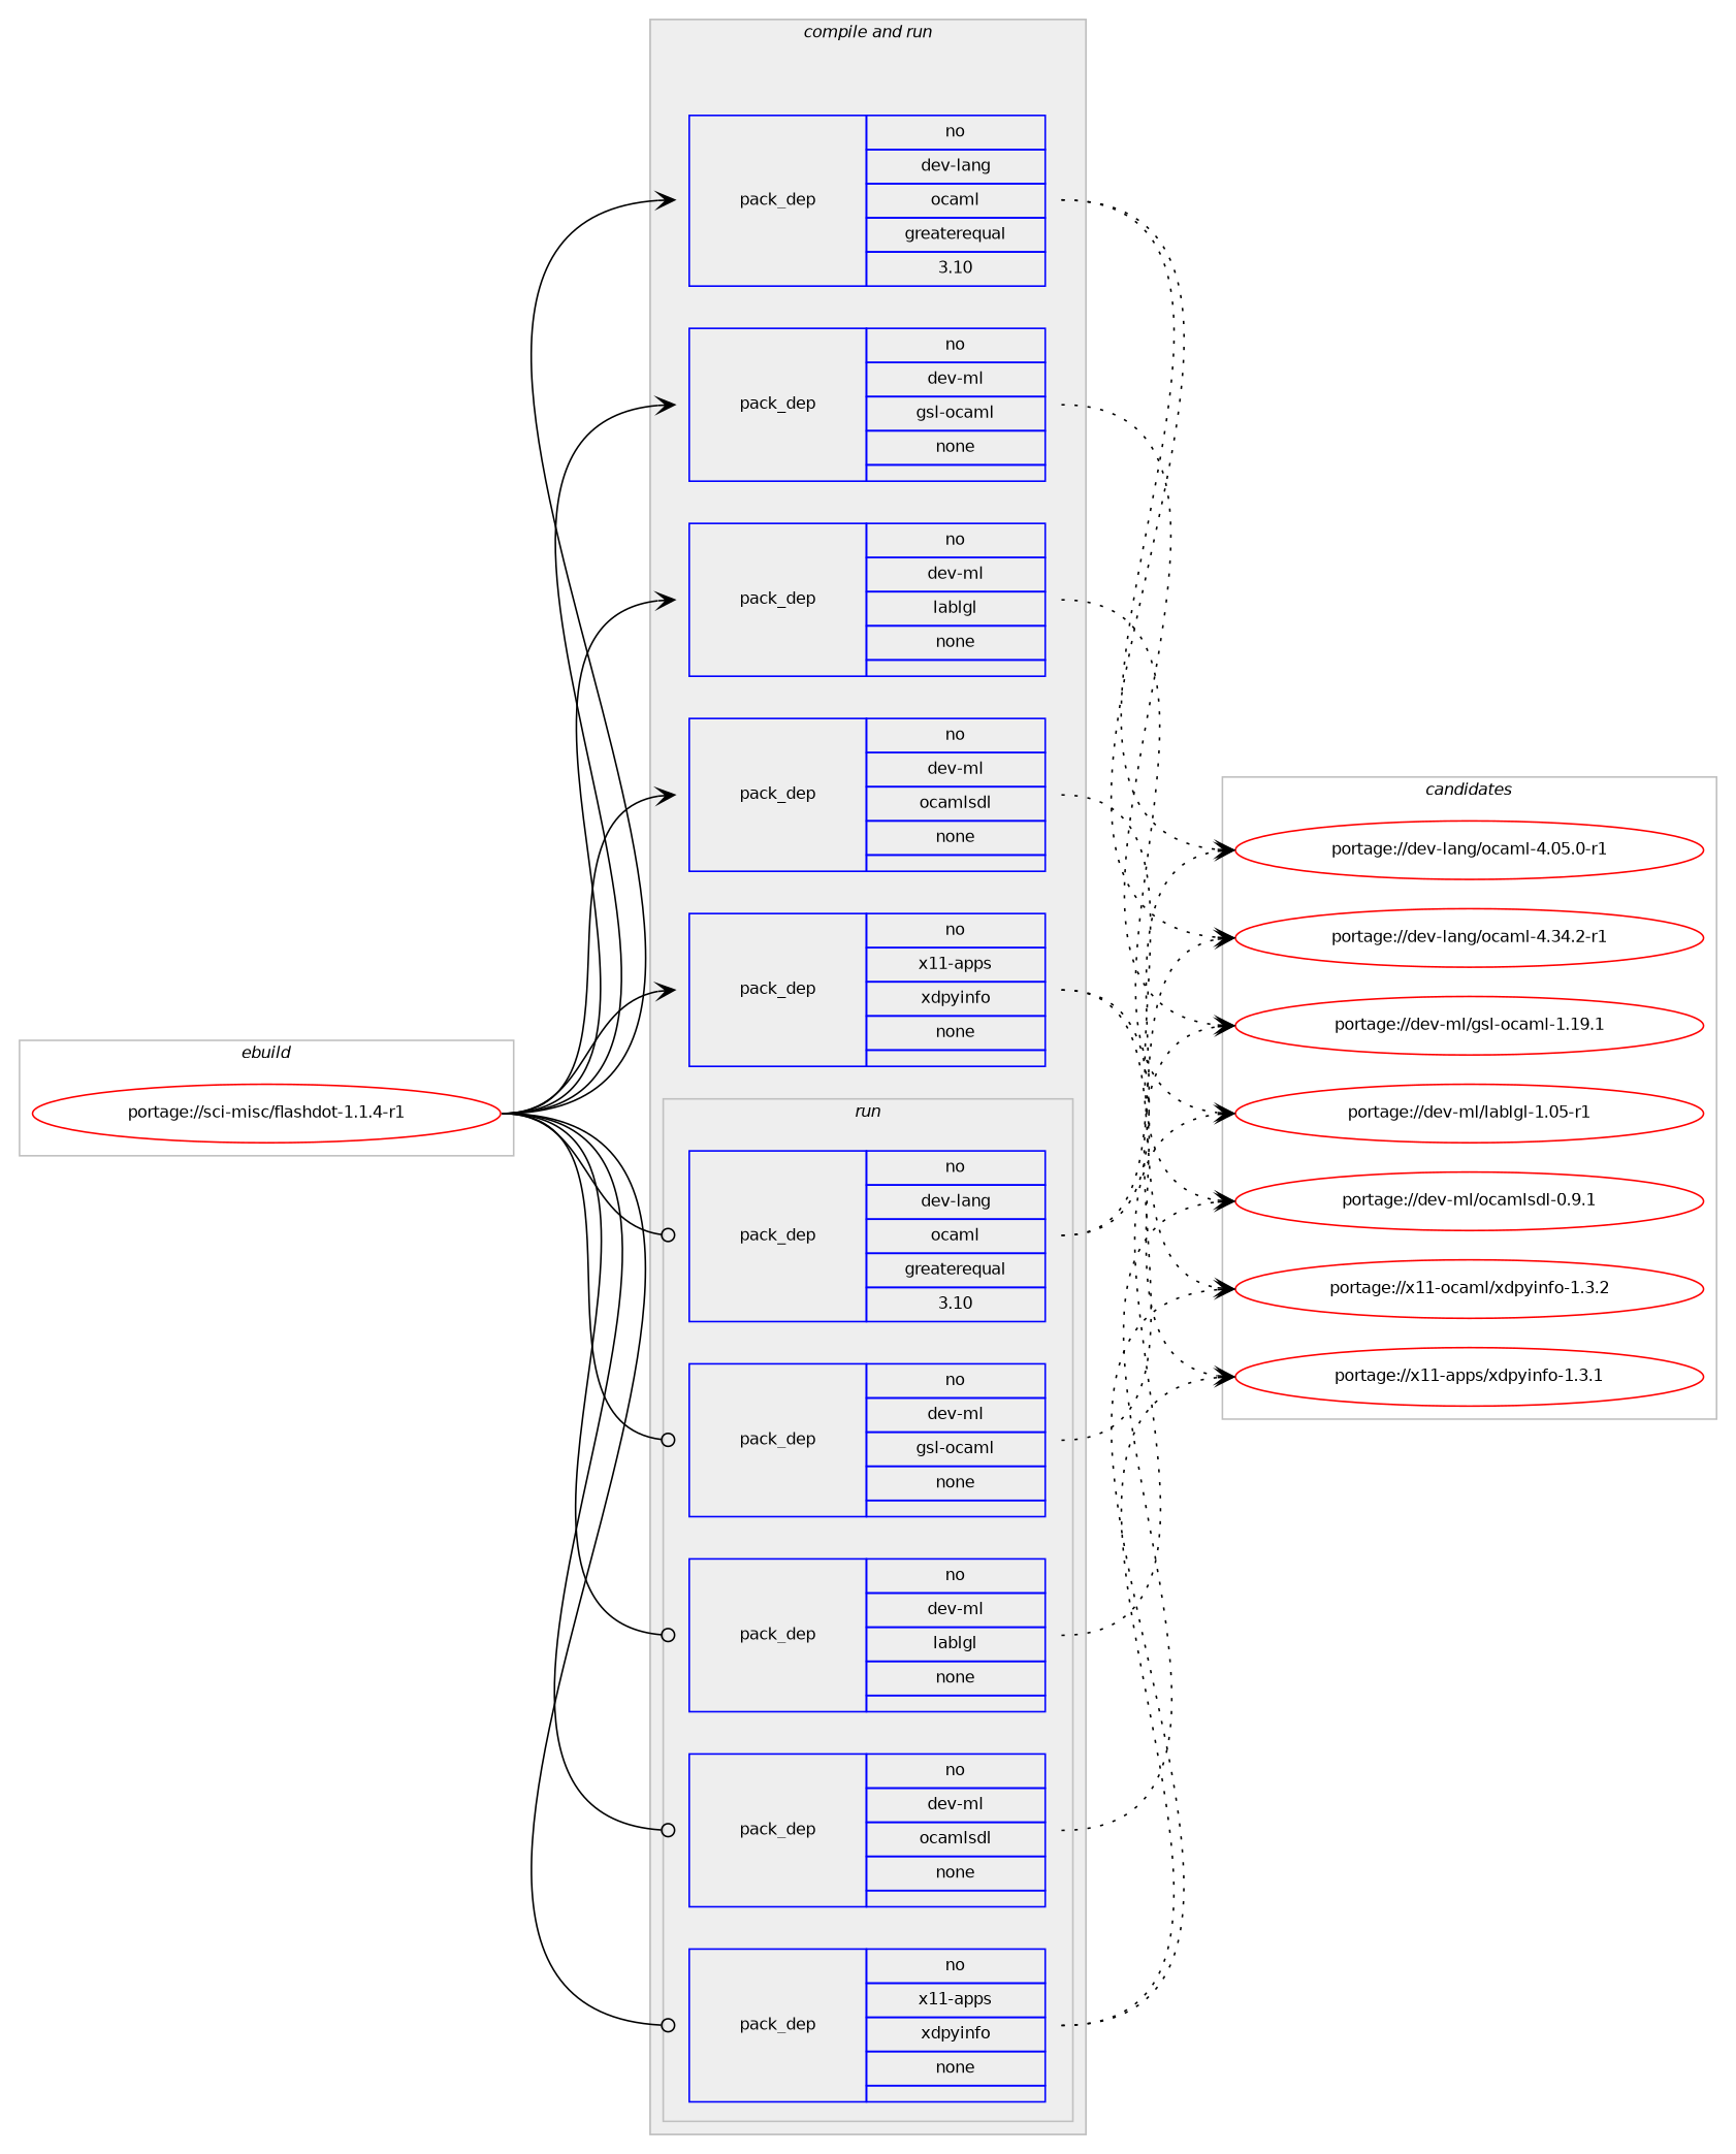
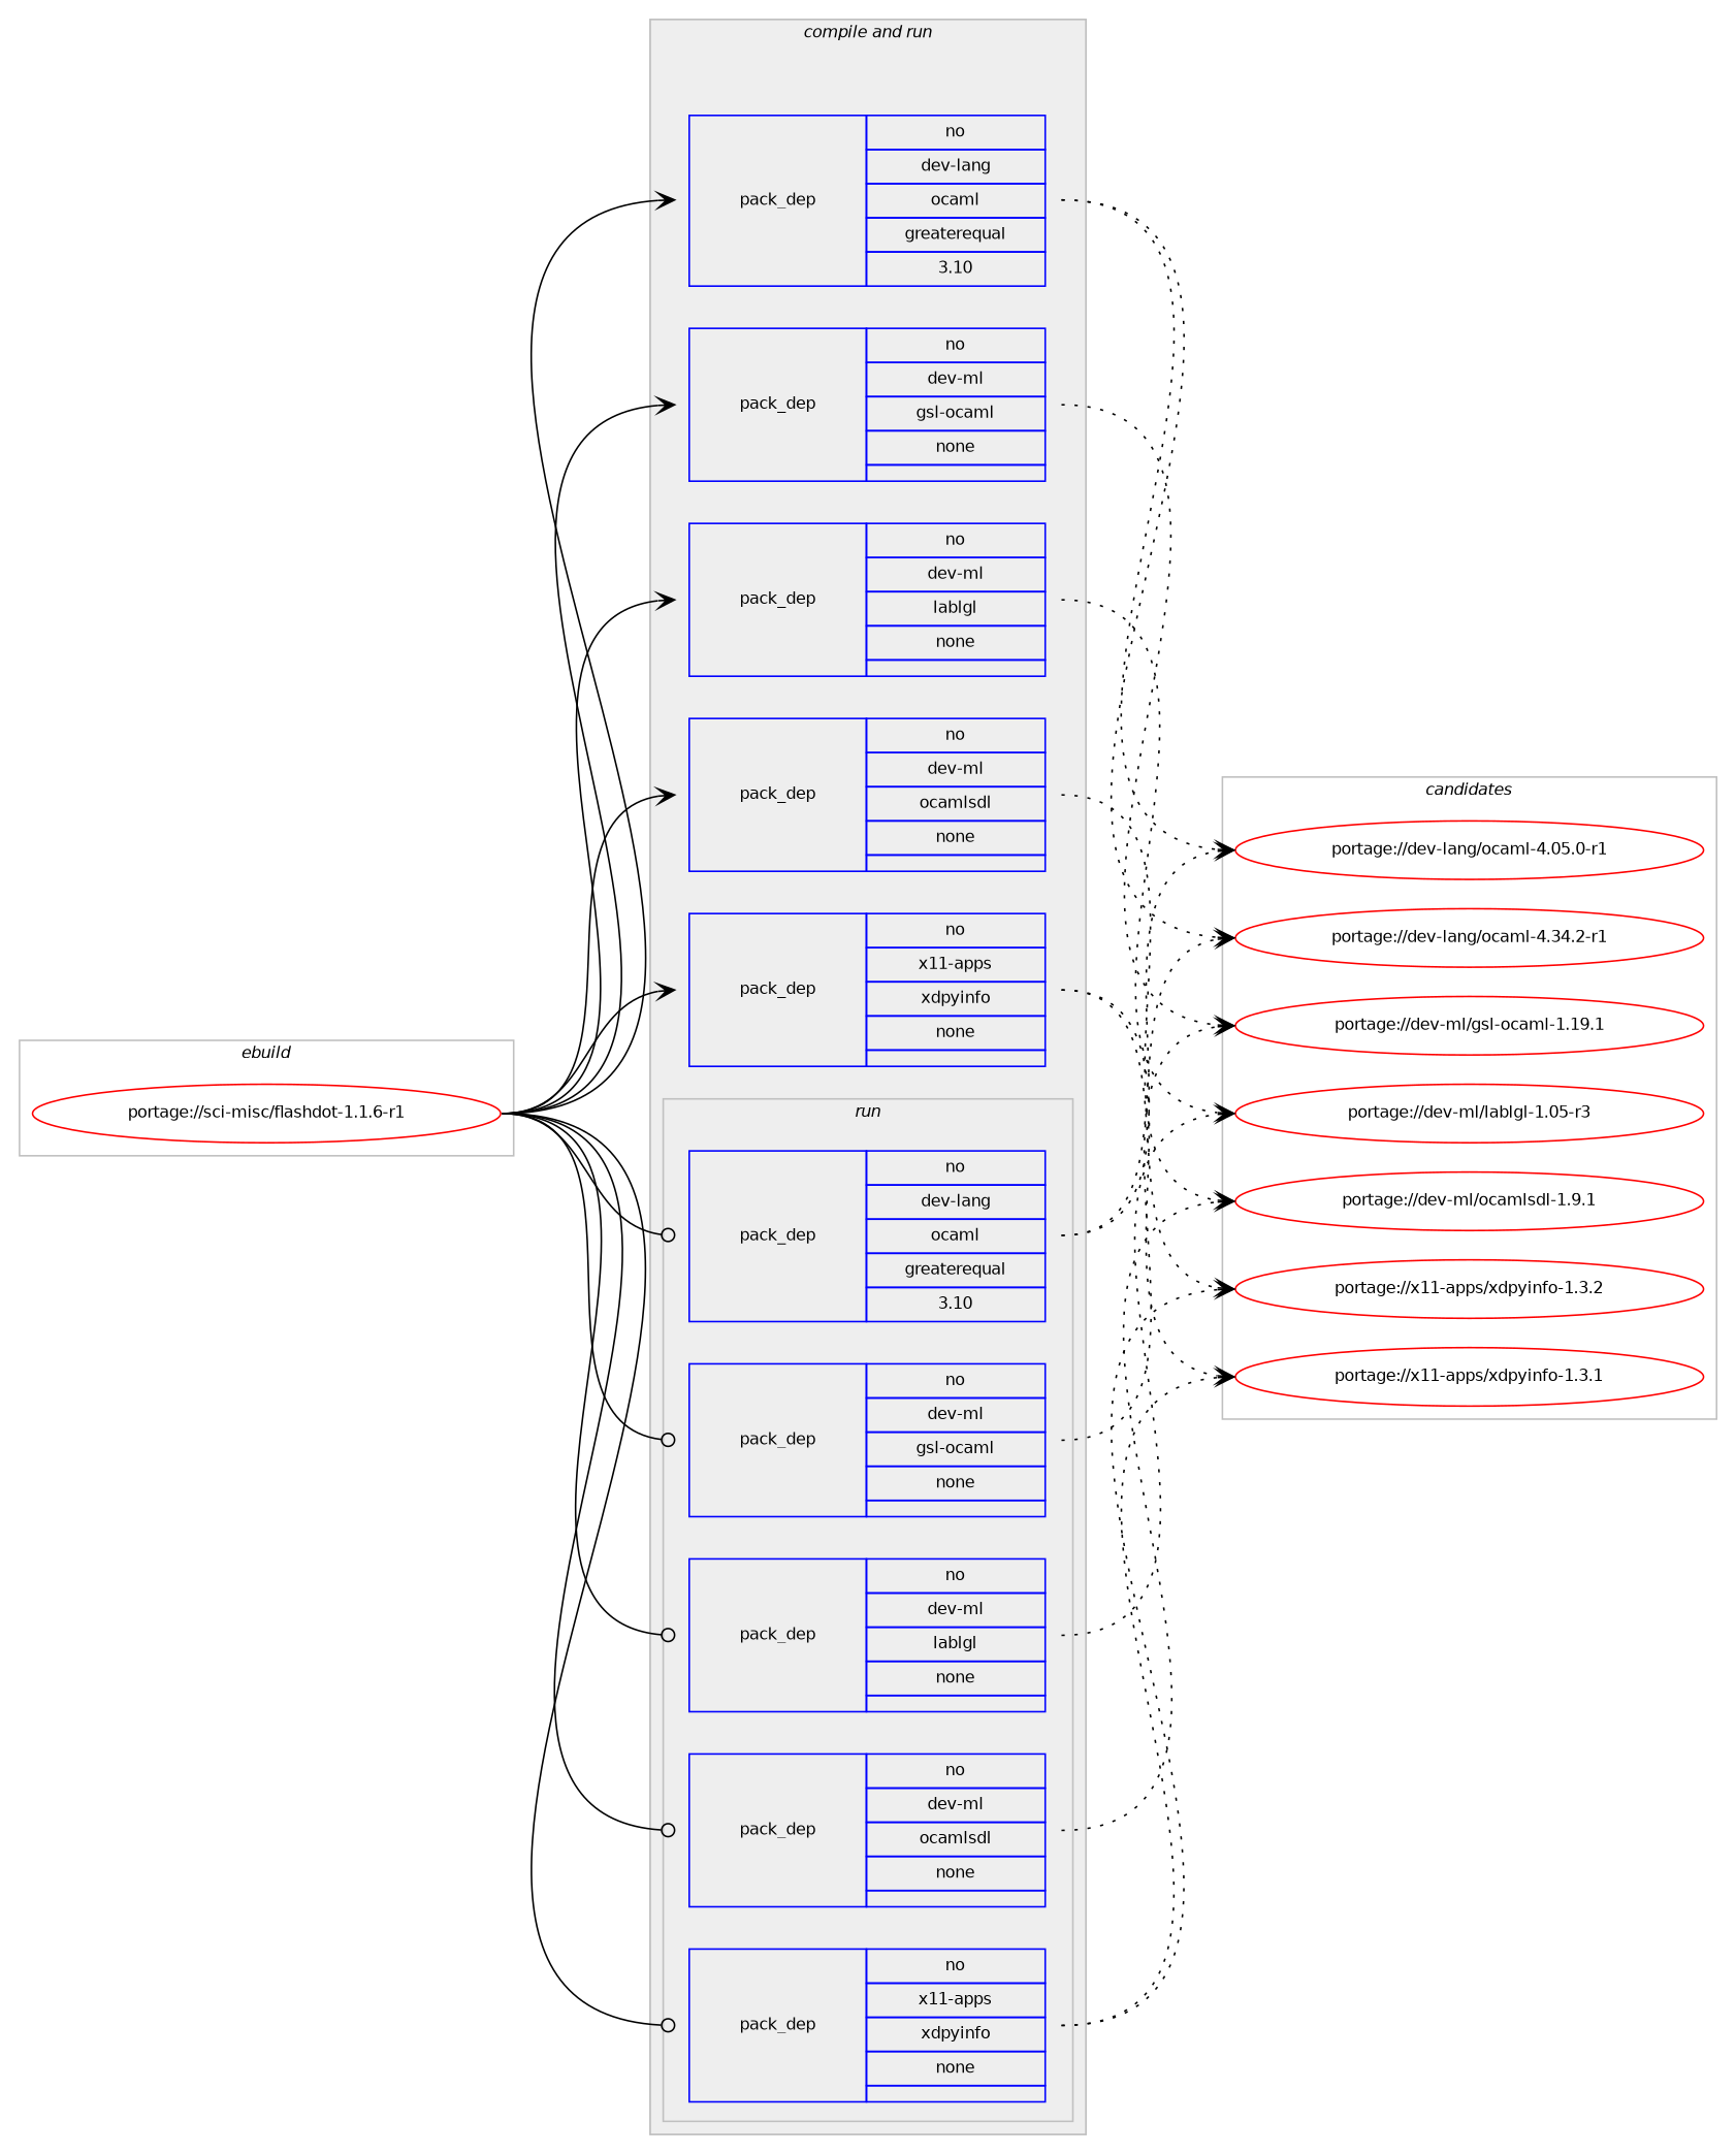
  digraph {
    compound=true
    concentrate=true
    fontname=Helvetica
    fontsize=10
    newrank=true
    rankdir=LR
    ranksep=1.5
    node [color=blue fontname=Helvetica fontsize=10 shape=none]
    edge [arrowhead=vee headport=w style=dotted tailport=e weight=100]
-   n1 [color=red label="portage://sci-misc/flashdot-1.1.4-r1" width=4 shape=""]
+   n1 [color=red label="portage://sci-misc/flashdot-1.1.6-r1" width=4 shape=""]
    n2 [label=<<TABLE BORDER="0" CELLBORDER="1" CELLSPACING="0" CELLPADDING="4" WIDTH="220"><TR><TD ROWSPAN="6" CELLPADDING="30">pack_dep</TD></TR><TR><TD WIDTH="110">no</TD></TR><TR><TD>dev-lang</TD></TR><TR><TD>ocaml</TD></TR><TR><TD>greaterequal</TD></TR><TR><TD>3.10</TD></TR></TABLE>>]
    n3 [label=<<TABLE BORDER="0" CELLBORDER="1" CELLSPACING="0" CELLPADDING="4" WIDTH="220"><TR><TD ROWSPAN="6" CELLPADDING="30">pack_dep</TD></TR><TR><TD WIDTH="110">no</TD></TR><TR><TD>dev-ml</TD></TR><TR><TD>gsl-ocaml</TD></TR><TR><TD>none</TD></TR><TR><TD></TD></TR></TABLE>>]
    n4 [label=<<TABLE BORDER="0" CELLBORDER="1" CELLSPACING="0" CELLPADDING="4" WIDTH="220"><TR><TD ROWSPAN="6" CELLPADDING="30">pack_dep</TD></TR><TR><TD WIDTH="110">no</TD></TR><TR><TD>dev-ml</TD></TR><TR><TD>lablgl</TD></TR><TR><TD>none</TD></TR><TR><TD></TD></TR></TABLE>>]
    n5 [label=<<TABLE BORDER="0" CELLBORDER="1" CELLSPACING="0" CELLPADDING="4" WIDTH="220"><TR><TD ROWSPAN="6" CELLPADDING="30">pack_dep</TD></TR><TR><TD WIDTH="110">no</TD></TR><TR><TD>dev-ml</TD></TR><TR><TD>ocamlsdl</TD></TR><TR><TD>none</TD></TR><TR><TD></TD></TR></TABLE>>]
    n6 [label=<<TABLE BORDER="0" CELLBORDER="1" CELLSPACING="0" CELLPADDING="4" WIDTH="220"><TR><TD ROWSPAN="6" CELLPADDING="30">pack_dep</TD></TR><TR><TD WIDTH="110">no</TD></TR><TR><TD>x11-apps</TD></TR><TR><TD>xdpyinfo</TD></TR><TR><TD>none</TD></TR><TR><TD></TD></TR></TABLE>>]
    n7 [label=<<TABLE BORDER="0" CELLBORDER="1" CELLSPACING="0" CELLPADDING="4" WIDTH="220"><TR><TD ROWSPAN="6" CELLPADDING="30">pack_dep</TD></TR><TR><TD WIDTH="110">no</TD></TR><TR><TD>dev-lang</TD></TR><TR><TD>ocaml</TD></TR><TR><TD>greaterequal</TD></TR><TR><TD>3.10</TD></TR></TABLE>>]
    n8 [label=<<TABLE BORDER="0" CELLBORDER="1" CELLSPACING="0" CELLPADDING="4" WIDTH="220"><TR><TD ROWSPAN="6" CELLPADDING="30">pack_dep</TD></TR><TR><TD WIDTH="110">no</TD></TR><TR><TD>dev-ml</TD></TR><TR><TD>gsl-ocaml</TD></TR><TR><TD>none</TD></TR><TR><TD></TD></TR></TABLE>>]
    n9 [label=<<TABLE BORDER="0" CELLBORDER="1" CELLSPACING="0" CELLPADDING="4" WIDTH="220"><TR><TD ROWSPAN="6" CELLPADDING="30">pack_dep</TD></TR><TR><TD WIDTH="110">no</TD></TR><TR><TD>dev-ml</TD></TR><TR><TD>lablgl</TD></TR><TR><TD>none</TD></TR><TR><TD></TD></TR></TABLE>>]
    n10 [label=<<TABLE BORDER="0" CELLBORDER="1" CELLSPACING="0" CELLPADDING="4" WIDTH="220"><TR><TD ROWSPAN="6" CELLPADDING="30">pack_dep</TD></TR><TR><TD WIDTH="110">no</TD></TR><TR><TD>dev-ml</TD></TR><TR><TD>ocamlsdl</TD></TR><TR><TD>none</TD></TR><TR><TD></TD></TR></TABLE>>]
    n11 [label=<<TABLE BORDER="0" CELLBORDER="1" CELLSPACING="0" CELLPADDING="4" WIDTH="220"><TR><TD ROWSPAN="6" CELLPADDING="30">pack_dep</TD></TR><TR><TD WIDTH="110">no</TD></TR><TR><TD>x11-apps</TD></TR><TR><TD>xdpyinfo</TD></TR><TR><TD>none</TD></TR><TR><TD></TD></TR></TABLE>>]
    n12 [color=red label="portage://dev-lang/ocaml-4.05.0-r1" width=4 shape=""]
    n13 [color=red label="portage://dev-lang/ocaml-4.34.2-r1" width=4 shape=""]
    n14 [color=red label="portage://dev-ml/gsl-ocaml-1.19.1" width=4 shape=""]
-   n15 [color=red label="portage://dev-ml/lablgl-1.05-r1" width=4 shape=""]
-   n16 [color=red label="portage://dev-ml/ocamlsdl-0.9.1" width=4 shape=""]
-   n17 [color=red label="portage://x11-ocaml/xdpyinfo-1.3.2" width=4 shape=""]
+   n15 [color=red label="portage://dev-ml/lablgl-1.05-r3" width=4 shape=""]
+   n16 [color=red label="portage://dev-ml/ocamlsdl-1.9.1" width=4 shape=""]
+   n17 [color=red label="portage://x11-apps/xdpyinfo-1.3.2" width=4 shape=""]
    n18 [color=red label="portage://x11-apps/xdpyinfo-1.3.1" width=4 shape=""]
    subgraph cluster_1 {
      color=gray
      label=<<i>ebuild</i>>
      rank=same
      n1
    }
    subgraph cluster_2 {
      color=gray
      label=<<i>dependencies</i>>
      subgraph cluster_3 {
        color=gray
        fillcolor="#eeeeee"
        label=<<i>compile</i>>
        style=filled
        subgraph sub_4 {
          color=gray
          fillcolor="#eeeeee"
          label=<<i>compile</i>>
          style=filled
          n2
        }
        subgraph sub_5 {
          color=gray
          fillcolor="#eeeeee"
          label=<<i>compile</i>>
          style=filled
          n3
        }
        subgraph sub_6 {
          color=gray
          fillcolor="#eeeeee"
          label=<<i>compile</i>>
          style=filled
          n4
        }
        subgraph sub_7 {
          color=gray
          fillcolor="#eeeeee"
          label=<<i>compile</i>>
          style=filled
          n5
        }
        subgraph sub_8 {
          color=gray
          fillcolor="#eeeeee"
          label=<<i>compile</i>>
          style=filled
          n6
        }
      }
      subgraph cluster_9 {
        color=gray
        fillcolor="#eeeeee"
        label=<<i>compile and run</i>>
        style=filled
      }
      subgraph cluster_10 {
        color=gray
        fillcolor="#eeeeee"
        label=<<i>run</i>>
        style=filled
        subgraph sub_11 {
          color=gray
          fillcolor="#eeeeee"
          label=<<i>run</i>>
          style=filled
          n7
        }
        subgraph sub_12 {
          color=gray
          fillcolor="#eeeeee"
          label=<<i>run</i>>
          style=filled
          n8
        }
        subgraph sub_13 {
          color=gray
          fillcolor="#eeeeee"
          label=<<i>run</i>>
          style=filled
          n9
        }
        subgraph sub_14 {
          color=gray
          fillcolor="#eeeeee"
          label=<<i>run</i>>
          style=filled
          n10
        }
        subgraph sub_15 {
          color=gray
          fillcolor="#eeeeee"
          label=<<i>run</i>>
          style=filled
          n11
        }
      }
    }
    subgraph cluster_16 {
      color=gray
      label=<<i>candidates</i>>
      rank=same
      subgraph sub_17 {
        color=black
        label=<<i>candidates</i>>
        nodesep=1
        rank=same
        n12
        n13
      }
      subgraph sub_18 {
        color=black
        label=<<i>candidates</i>>
        nodesep=1
        rank=same
        n14
      }
      subgraph sub_19 {
        color=black
        label=<<i>candidates</i>>
        nodesep=1
        rank=same
        n15
      }
      subgraph sub_20 {
        color=black
        label=<<i>candidates</i>>
        nodesep=1
        rank=same
        n16
      }
      subgraph sub_21 {
        color=black
        label=<<i>candidates</i>>
        nodesep=1
        rank=same
        n17
        n18
      }
      subgraph sub_22 {
        color=black
        label=<<i>candidates</i>>
        nodesep=1
        rank=same
        n12
        n13
      }
      subgraph sub_23 {
        color=black
        label=<<i>candidates</i>>
        nodesep=1
        rank=same
        n14
      }
      subgraph sub_24 {
        color=black
        label=<<i>candidates</i>>
        nodesep=1
        rank=same
        n15
      }
      subgraph sub_25 {
        color=black
        label=<<i>candidates</i>>
        nodesep=1
        rank=same
        n16
      }
      subgraph sub_26 {
        color=black
        label=<<i>candidates</i>>
        nodesep=1
        rank=same
        n17
        n18
      }
    }
    n1 -> n2 [style=solid weight=20]
    n1 -> n3 [style=solid weight=20]
    n1 -> n4 [style=solid weight=20]
    n1 -> n5 [style=solid weight=20]
    n1 -> n6 [style=solid weight=20]
    n1 -> n7 [arrowhead=odot style=solid weight=20]
    n1 -> n8 [arrowhead=odot style=solid weight=20]
    n1 -> n9 [arrowhead=odot style=solid weight=20]
    n1 -> n10 [arrowhead=odot style=solid weight=20]
    n1 -> n11 [arrowhead=odot style=solid weight=20]
    n2 -> n12
    n2 -> n13
    n3 -> n14
    n4 -> n15
    n5 -> n16
    n6 -> n17
    n6 -> n18
    n7 -> n12
    n7 -> n13
    n8 -> n14
    n9 -> n15
    n10 -> n16
    n11 -> n17
    n11 -> n18
  }
